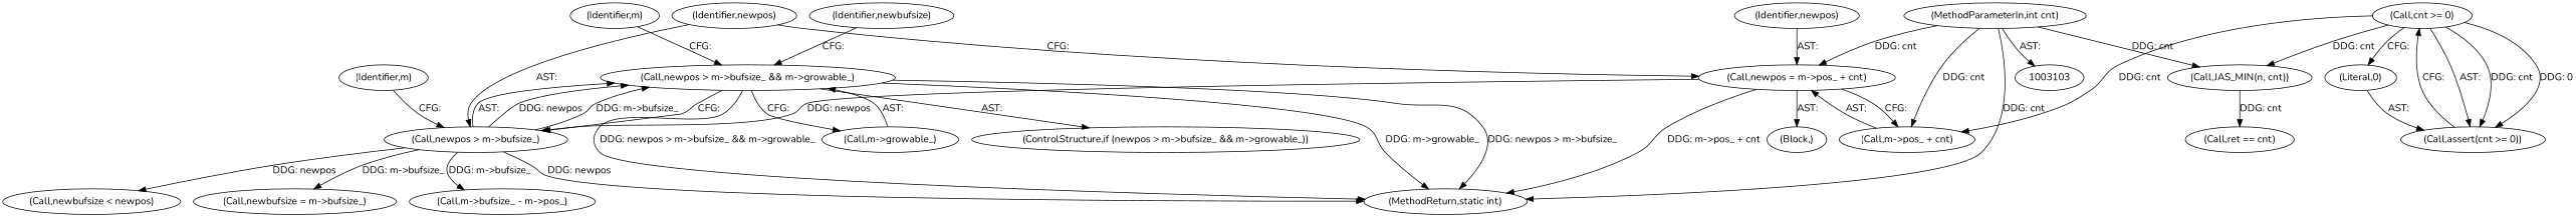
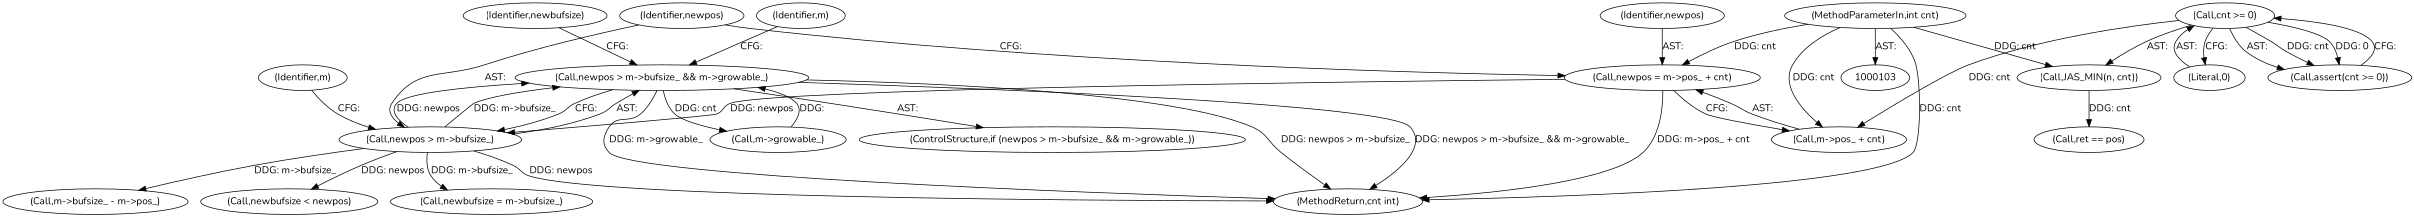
  digraph {
    fontname=Nunito
    node [fontname=Nunito]
    edge [fontname=Nunito]
    n1 [label="(Call,newpos > m->bufsize_ && m->growable_)"]
    n2 [label="(Call,newpos > m->bufsize_)"]
    n3 [label="(Call,m->growable_)"]
    n4 [label="(ControlStructure,if (newpos > m->bufsize_ && m->growable_))"]
-   n5 [label="(MethodReturn,static int)"]
+   n5 [label="(MethodReturn,cnt int)"]
    n6 [label="(Call,newbufsize < newpos)"]
    n7 [label="(Call,newbufsize = m->bufsize_)"]
    n8 [label="(Call,m->bufsize_ - m->pos_)"]
    n9 [label="(Call,newpos = m->pos_ + cnt)"]
-   n10 [label="(Block,)"]
    n11 [label="(Call,m->pos_ + cnt)"]
    n12 [label="(Call,cnt >= 0)"]
    n13 [label="(Literal,0)"]
    n14 [label="(Call,JAS_MIN(n, cnt))"]
    n15 [label="(Call,assert(cnt >= 0))"]
-   n16 [label="(Call,ret == cnt)"]
+   n16 [label="(Call,ret == pos)"]
    n17 [label="(MethodParameterIn,int cnt)"]
-   1000103 [label=1003103]
+   1000103
    n19 [label="(Identifier,newbufsize)"]
    n20 [label="(Identifier,m)"]
    n21 [label="(Identifier,m)"]
    n22 [label="(Identifier,newpos)"]
    n23 [label="(Identifier,newpos)"]
    n1 -> n2 [label="CFG: "]
-   n1 -> n3 [label="CFG: "]
+   n1 -> n3 [label="DDG: cnt"]
    n1 -> n4 [label="AST: "]
    n1 -> n5 [label="DDG: newpos > m->bufsize_"]
    n1 -> n5 [label="DDG: newpos > m->bufsize_ && m->growable_"]
    n1 -> n5 [label="DDG: m->growable_"]
    n2 -> n1 [label="AST: "]
    n2 -> n1 [label="DDG: newpos"]
    n2 -> n1 [label="DDG: m->bufsize_"]
    n2 -> n5 [label="DDG: newpos"]
    n2 -> n6 [label="DDG: newpos"]
    n2 -> n7 [label="DDG: m->bufsize_"]
    n2 -> n8 [label="DDG: m->bufsize_"]
-   n3 -> n1 [label="AST: "]
+   n3 -> n1 [label="DDG: "]
    n9 -> n2 [label="DDG: newpos"]
    n9 -> n5 [label="DDG: m->pos_ + cnt"]
-   n9 -> n10 [label="AST: "]
    n9 -> n11 [label="CFG: "]
    n11 -> n9 [label="AST: "]
    n12 -> n11 [label="DDG: cnt"]
    n12 -> n13 [label="CFG: "]
-   n12 -> n14 [label="DDG: cnt"]
+   n12 -> n14 [label="AST: "]
    n12 -> n15 [label="AST: "]
    n12 -> n15 [label="DDG: cnt"]
    n12 -> n15 [label="DDG: 0"]
-   n13 -> n15 [label="AST: "]
+   n13 -> n12 [label="AST: "]
    n14 -> n16 [label="DDG: cnt"]
    n15 -> n12 [label="CFG: "]
    n17 -> n5 [label="DDG: cnt"]
    n17 -> n9 [label="DDG: cnt"]
    n17 -> n11 [label="DDG: cnt"]
    n17 -> n14 [label="DDG: cnt"]
    n17 -> 1000103 [label="AST: "]
    n19 -> n1 [label="CFG: "]
    n20 -> n1 [label="CFG: "]
    n21 -> n2 [label="CFG: "]
    n22 -> n9 [label="AST: "]
    n23 -> n2 [label="AST: "]
    n23 -> n9 [label="CFG: "]
  }
